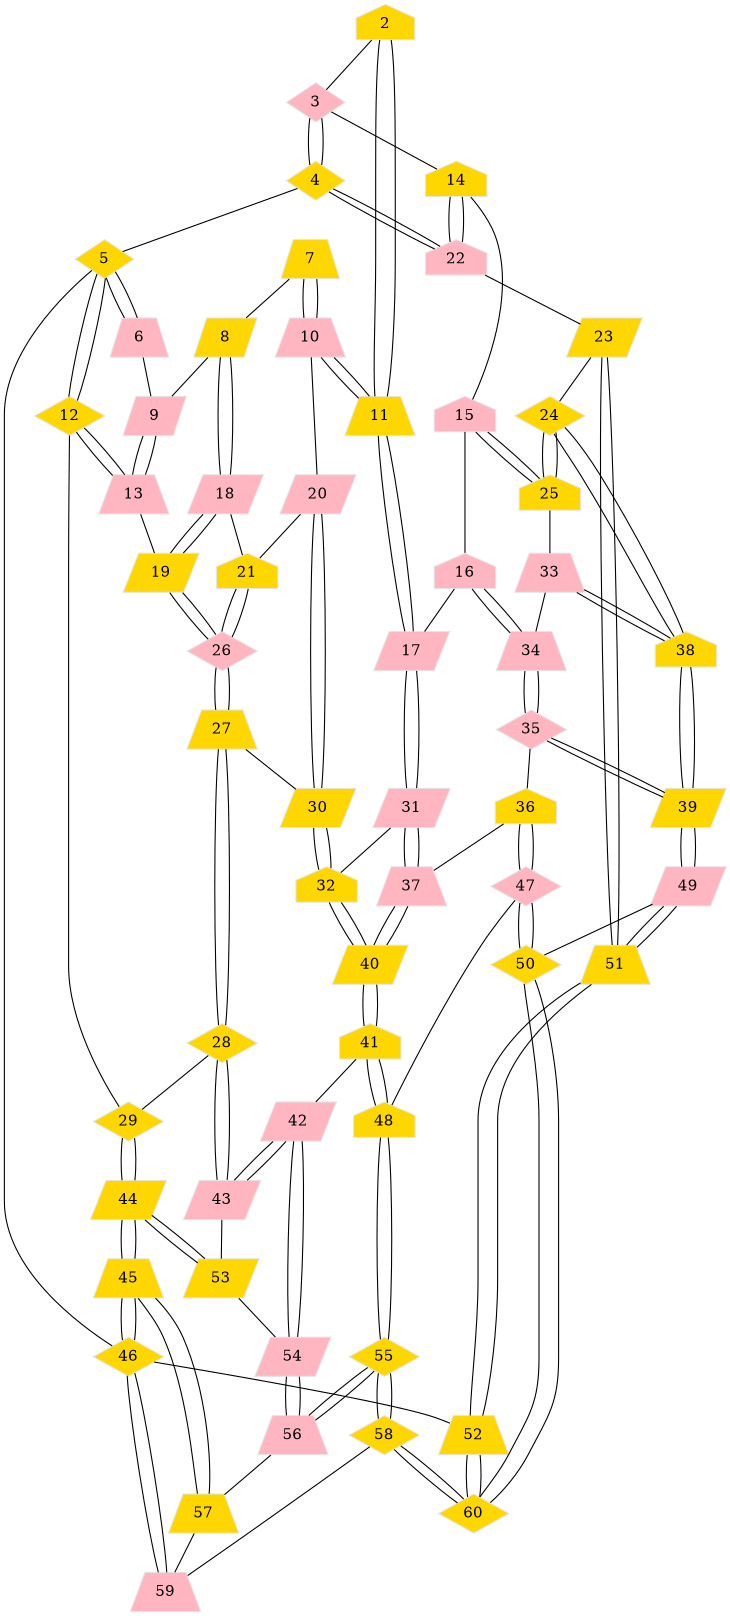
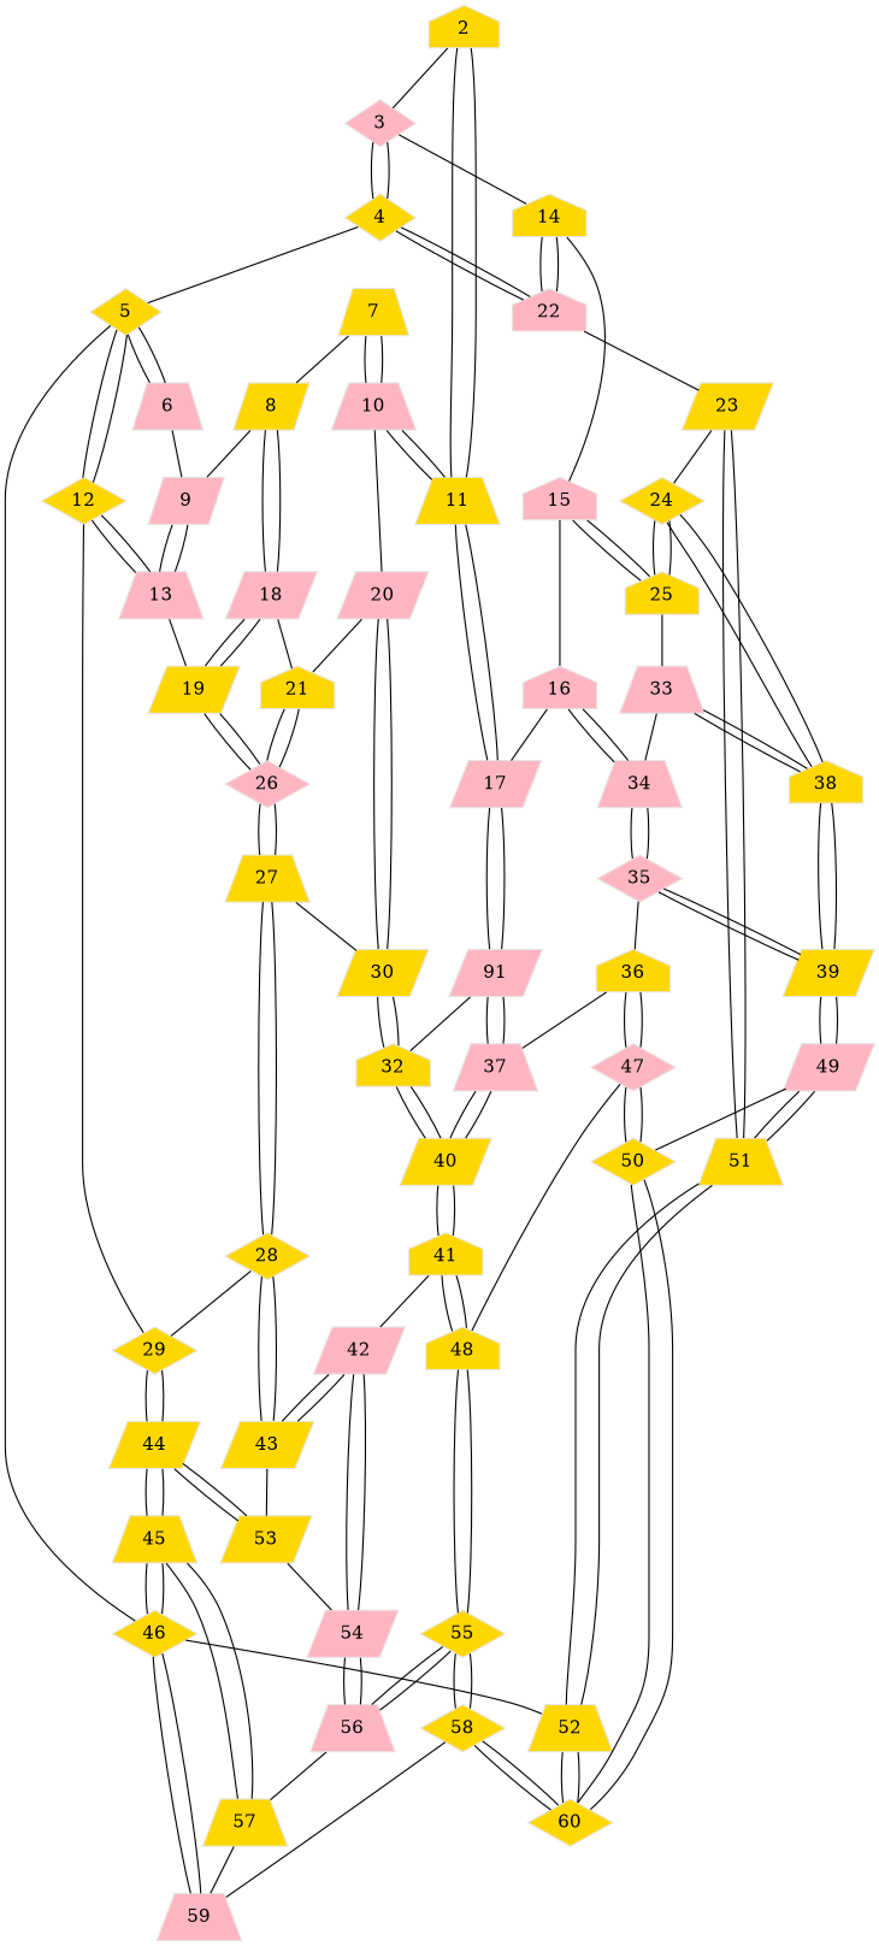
  graph {
    node [color=gray90 fillcolor=gold shape=parallelogram style=filled]
    2 [shape=house]
    3 [fillcolor=lightpink shape=diamond]
    11 [shape=trapezium]
    7 [shape=trapezium]
    8
    10 [fillcolor=lightpink shape=trapezium]
    4 [shape=diamond]
    14 [shape=house]
    17 [fillcolor=lightpink]
    5 [shape=diamond]
    22 [fillcolor=lightpink shape=house]
    15 [fillcolor=lightpink shape=house]
    6 [fillcolor=lightpink shape=trapezium]
    12 [shape=diamond]
    46 [shape=diamond]
    23
    52 [shape=trapezium]
    60 [shape=diamond]
    9 [fillcolor=lightpink]
    13 [fillcolor=lightpink shape=trapezium]
    29 [shape=diamond]
    59 [fillcolor=lightpink shape=trapezium]
    18 [fillcolor=lightpink]
    20 [fillcolor=lightpink]
    19
    21 [shape=house]
    30
-   31 [fillcolor=lightpink]
+   31 [fillcolor=lightpink label=91]
    44
    26 [fillcolor=lightpink shape=diamond]
    16 [fillcolor=lightpink shape=house]
    25 [shape=house]
    34 [fillcolor=lightpink shape=trapezium]
    33 [fillcolor=lightpink shape=trapezium]
    35 [fillcolor=lightpink shape=diamond]
    32 [shape=house]
    37 [fillcolor=lightpink shape=trapezium]
    27 [shape=trapezium]
    24 [shape=diamond]
    51 [shape=trapezium]
    38 [shape=house]
    39
    28 [shape=diamond]
-   43 [fillcolor=lightpink]
+   43
    53
    45 [shape=trapezium]
    40
    41 [shape=house]
    36 [shape=house]
    47 [fillcolor=lightpink shape=diamond]
    49 [fillcolor=lightpink]
    48 [shape=house]
    50 [shape=diamond]
    42 [fillcolor=lightpink]
    54 [fillcolor=lightpink]
    55 [shape=diamond]
    56 [fillcolor=lightpink shape=trapezium]
    57 [shape=trapezium]
    58 [shape=diamond]
    2 -- 3
    2 -- 11
    2 -- 11
    3 -- 4
    3 -- 4
    3 -- 14
    11 -- 17
    11 -- 17
    7 -- 8
    7 -- 10
    7 -- 10
    8 -- 9
    8 -- 18
    8 -- 18
    10 -- 11
    10 -- 11
    10 -- 20
    4 -- 5
    4 -- 22
    4 -- 22
    14 -- 22
    14 -- 22
    14 -- 15
    17 -- 31
    17 -- 31
    5 -- 6
    5 -- 6
    5 -- 12
    5 -- 12
    5 -- 46
    22 -- 23
    15 -- 16
    15 -- 25
    15 -- 25
    6 -- 9
    12 -- 13
    12 -- 13
    12 -- 29
    46 -- 52
    46 -- 59
    46 -- 59
    23 -- 24
    23 -- 51
    23 -- 51
    52 -- 60
    52 -- 60
    9 -- 13
    9 -- 13
    13 -- 19
    29 -- 44
    29 -- 44
    18 -- 19
    18 -- 19
    18 -- 21
    20 -- 21
    20 -- 30
    20 -- 30
    19 -- 26
    19 -- 26
    21 -- 26
    21 -- 26
    30 -- 32
    30 -- 32
    31 -- 32
    31 -- 37
    31 -- 37
    44 -- 53
    44 -- 53
    44 -- 45
    44 -- 45
    26 -- 27
    26 -- 27
    16 -- 17
    16 -- 34
    16 -- 34
    25 -- 33
    34 -- 35
    34 -- 35
    33 -- 34
    33 -- 38
    33 -- 38
    35 -- 39
    35 -- 39
    35 -- 36
    32 -- 40
    32 -- 40
    37 -- 40
    37 -- 40
    27 -- 30
    27 -- 28
    27 -- 28
    24 -- 25
    24 -- 25
    24 -- 38
    24 -- 38
    51 -- 52
    51 -- 52
    38 -- 39
    38 -- 39
    39 -- 49
    39 -- 49
    28 -- 29
    28 -- 43
    28 -- 43
    43 -- 53
    53 -- 54
    45 -- 46
    45 -- 46
    45 -- 57
    45 -- 57
    40 -- 41
    40 -- 41
    41 -- 48
    41 -- 48
    41 -- 42
    36 -- 37
    36 -- 47
    36 -- 47
    47 -- 48
    47 -- 50
    47 -- 50
    49 -- 51
    49 -- 51
    49 -- 50
    48 -- 55
    48 -- 55
    50 -- 60
    50 -- 60
    42 -- 43
    42 -- 43
    42 -- 54
    42 -- 54
    54 -- 56
    54 -- 56
    55 -- 56
    55 -- 56
    55 -- 58
    55 -- 58
    56 -- 57
    57 -- 59
    58 -- 60
    58 -- 60
    58 -- 59
  }
